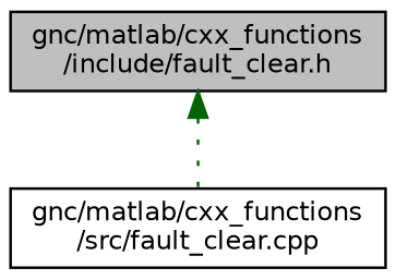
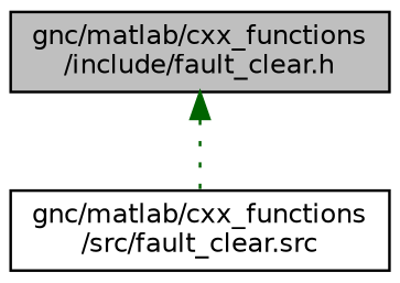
  digraph {
    node [color=black fontname=Helvetica fontsize=10 shape=record style=filled]
    n1 [fillcolor=grey75 fontcolor=black height=0.2 label="gnc/matlab/cxx_functions\l/include/fault_clear.h" width=0.4]
-   n2 [fillcolor=white height=0.2 label="gnc/matlab/cxx_functions\l/src/fault_clear.cpp" width=0.4]
+   n2 [fillcolor=white height=0.2 label="gnc/matlab/cxx_functions\l/src/fault_clear.src" width=0.4]
    n1 -> n2 [color=darkgreen dir=back fontname=Helvetica fontsize=10 labelfontname=Helvetica labelfontsize=10 style=dotted]
  }
